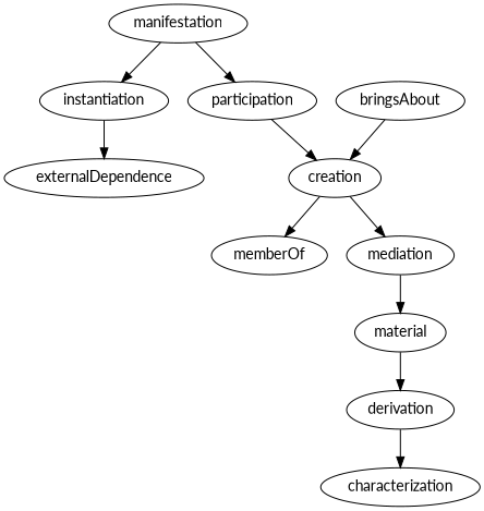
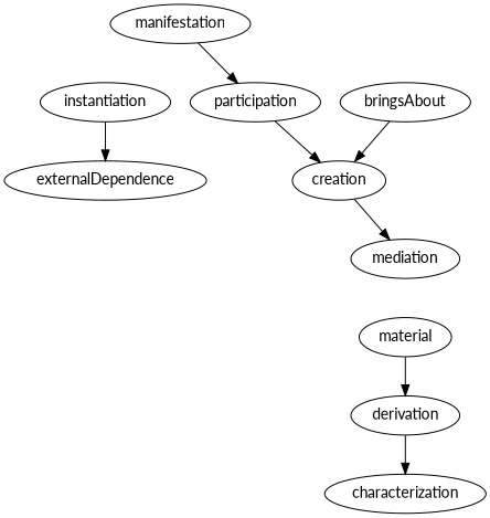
  strict digraph {
    fontname=Lato
    node [fontname=Lato]
    edge [fontname=Lato]
    manifestation
    instantiation
    participation
    externalDependence
    creation
-   memberOf
    mediation
    bringsAbout
    material
    derivation
    characterization
-   manifestation -> instantiation
    manifestation -> participation
    instantiation -> externalDependence
    participation -> creation
-   creation -> memberOf
    creation -> mediation
-   mediation -> material
    bringsAbout -> creation
    material -> derivation
    derivation -> characterization
  }
